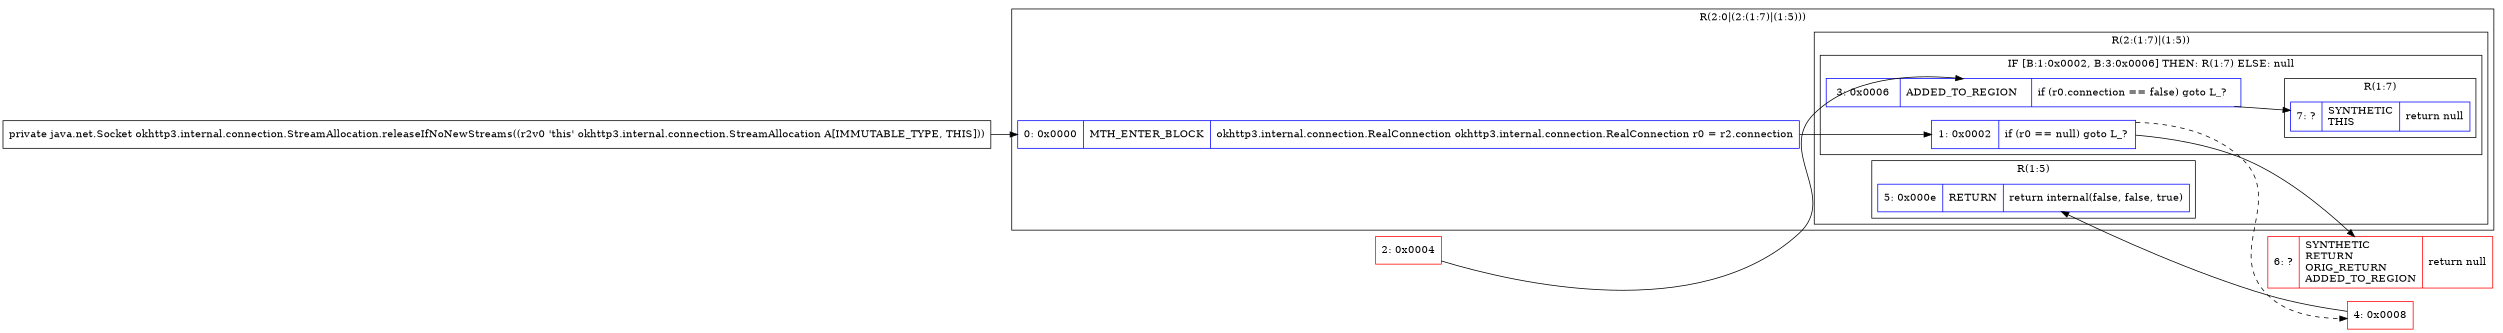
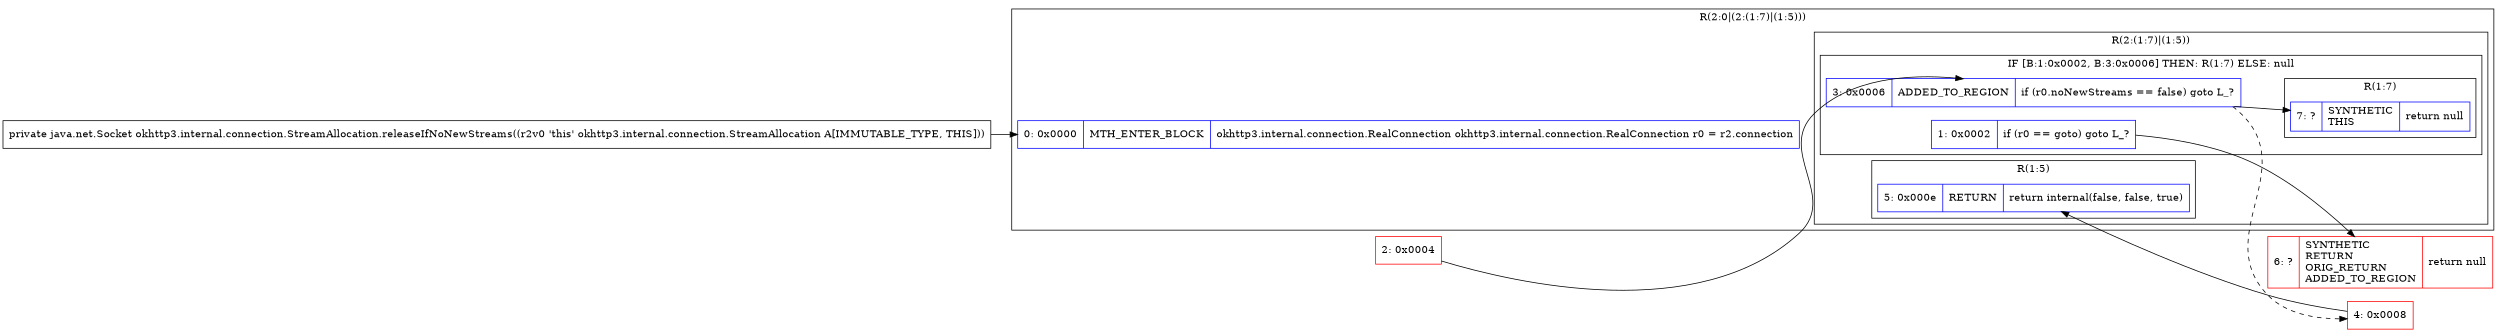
  digraph {
    rankdir=LR
    node [color=blue shape=record]
    n1 [label="{7\:\ ?|SYNTHETIC\lTHIS\l|return null\l}"]
-   n2 [label="{1\:\ 0x0002|if (r0 == null) goto L_?\l}"]
-   n3 [label="{3\:\ 0x0006|ADDED_TO_REGION\l|if (r0.connection == false) goto L_?\l}"]
+   n2 [label="{1\:\ 0x0002|if (r0 == goto) goto L_?\l}"]
+   n3 [label="{3\:\ 0x0006|ADDED_TO_REGION\l|if (r0.noNewStreams == false) goto L_?\l}"]
    n4 [label="{5\:\ 0x000e|RETURN\l|return internal(false, false, true)\l}"]
    n5 [label="{0\:\ 0x0000|MTH_ENTER_BLOCK\l|okhttp3.internal.connection.RealConnection okhttp3.internal.connection.RealConnection r0 = r2.connection\l}"]
    n6 [color=red label="{6\:\ ?|SYNTHETIC\lRETURN\lORIG_RETURN\lADDED_TO_REGION\l|return null\l}"]
    n7 [color=red label="{4\:\ 0x0008}"]
    n8 [color=red label="{2\:\ 0x0004}"]
    n9 [label="{private java.net.Socket okhttp3.internal.connection.StreamAllocation.releaseIfNoNewStreams((r2v0 'this' okhttp3.internal.connection.StreamAllocation A[IMMUTABLE_TYPE, THIS])) }" color=""]
    subgraph cluster_1 {
      label="R(2:0|(2:(1:7)|(1:5)))"
      n5
      subgraph cluster_2 {
        label="R(2:(1:7)|(1:5))"
        subgraph cluster_3 {
          label="IF [B:1:0x0002, B:3:0x0006] THEN: R(1:7) ELSE: null"
          n2
          n3
          subgraph cluster_4 {
            label="R(1:7)"
            n1
          }
        }
        subgraph cluster_5 {
          label="R(1:5)"
          n4
        }
      }
    }
    n2 -> n6
    n3 -> n1
-   n2 -> n7 [style=dashed]
-   n5 -> n2
+   n3 -> n7 [style=dashed]
    n7 -> n4
    n8 -> n3
    n9 -> n5
  }
